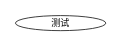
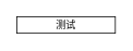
  <mxCell id="0" />
  <mxCell id="1" parent="0" />
- <mxCell id="2" value="测试" style="ellipse;whiteSpace=wrap;html=1;" vertex="1" parent="1"><mxGeometry x="20" y="20" width="120" height="20" as="geometry" /></mxCell>
+ <mxCell id="2" value="测试" style="rounded=0;whiteSpace=wrap;html=1;" vertex="1" parent="1"><mxGeometry x="20" y="20" width="120" height="20" as="geometry" /></mxCell>
